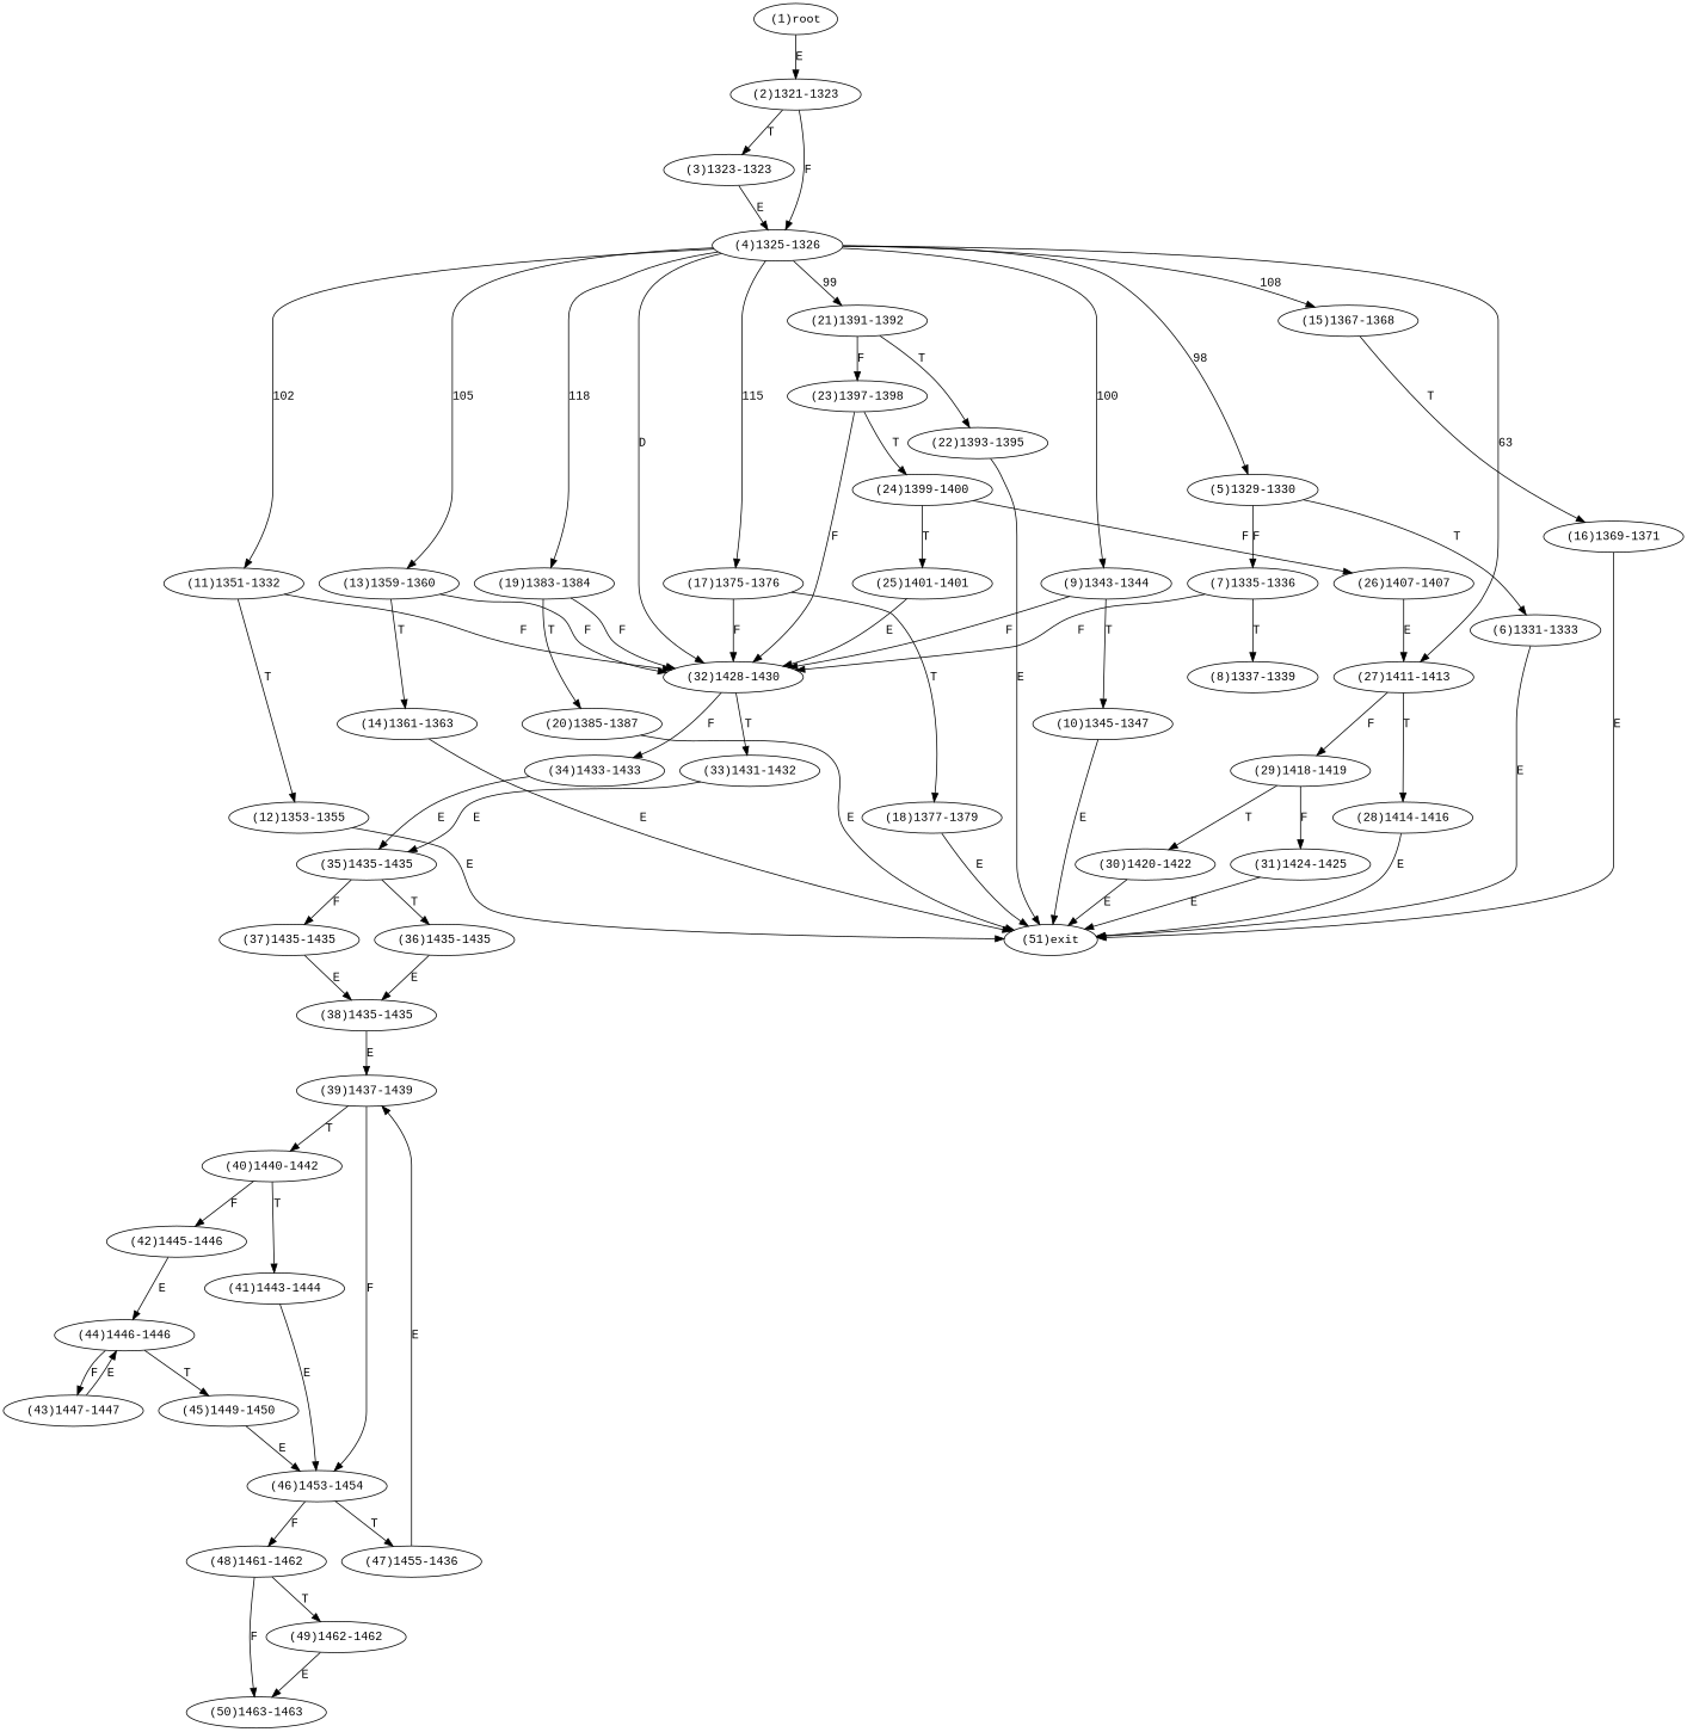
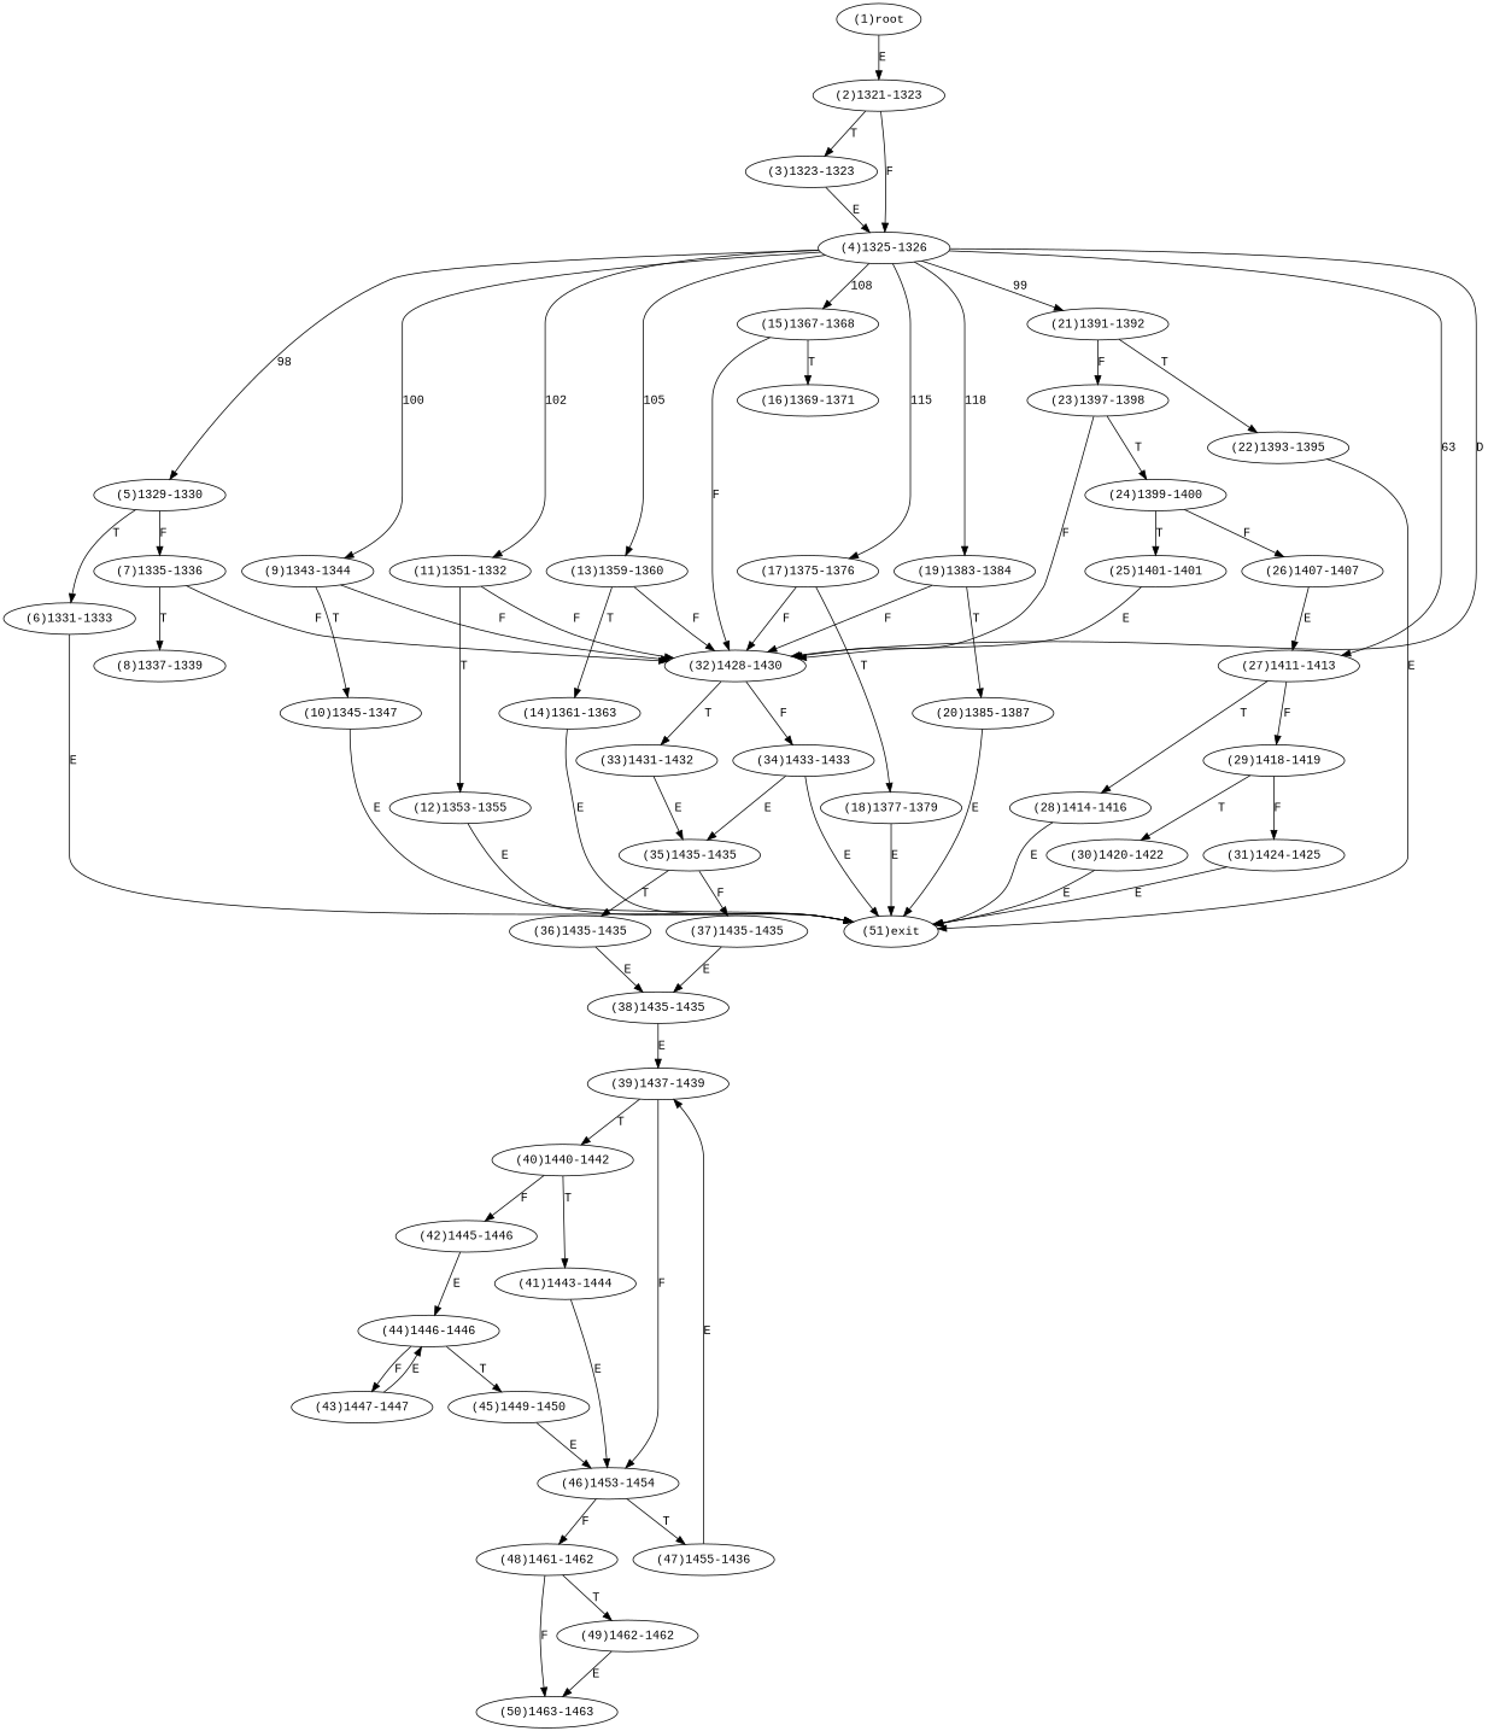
  digraph {
    fontname="Liberation Mono"
    node [fontname="Liberation Mono"]
    edge [fontname="Liberation Mono"]
    n1 [label="(1)root"]
    n2 [label="(2)1321-1323"]
    n3 [label="(3)1323-1323"]
    n4 [label="(4)1325-1326"]
    n5 [label="(5)1329-1330"]
    n6 [label="(9)1343-1344"]
    n7 [label="(11)1351-1332"]
    n8 [label="(13)1359-1360"]
    n9 [label="(15)1367-1368"]
    n10 [label="(17)1375-1376"]
    n11 [label="(19)1383-1384"]
    n12 [label="(21)1391-1392"]
    n13 [label="(27)1411-1413"]
    n14 [label="(32)1428-1430"]
    n15 [label="(6)1331-1333"]
    n16 [label="(7)1335-1336"]
    n17 [label="(10)1345-1347"]
    n18 [label="(12)1353-1355"]
    n19 [label="(14)1361-1363"]
    n20 [label="(16)1369-1371"]
    n21 [label="(18)1377-1379"]
    n22 [label="(20)1385-1387"]
    n23 [label="(23)1397-1398"]
    n24 [label="(22)1393-1395"]
    n25 [label="(29)1418-1419"]
    n26 [label="(28)1414-1416"]
    n27 [label="(34)1433-1433"]
    n28 [label="(33)1431-1432"]
    n29 [label="(51)exit"]
    n30 [label="(8)1337-1339"]
    n31 [label="(24)1399-1400"]
    n32 [label="(25)1401-1401"]
    n33 [label="(26)1407-1407"]
    n34 [label="(31)1424-1425"]
    n35 [label="(30)1420-1422"]
    n36 [label="(35)1435-1435"]
    n37 [label="(36)1435-1435"]
    n38 [label="(37)1435-1435"]
    n39 [label="(38)1435-1435"]
    n40 [label="(39)1437-1439"]
    n41 [label="(40)1440-1442"]
    n42 [label="(46)1453-1454"]
    n43 [label="(42)1445-1446"]
    n44 [label="(41)1443-1444"]
    n45 [label="(47)1455-1436"]
    n46 [label="(48)1461-1462"]
    n47 [label="(44)1446-1446"]
    n48 [label="(43)1447-1447"]
    n49 [label="(45)1449-1450"]
    n50 [label="(50)1463-1463"]
    n51 [label="(49)1462-1462"]
    n1 -> n2 [label=E]
    n2 -> n3 [label=T]
    n2 -> n4 [label=F]
    n3 -> n4 [label=E]
    n4 -> n5 [label=98]
    n4 -> n6 [label=100]
    n4 -> n7 [label=102]
    n4 -> n8 [label=105]
    n4 -> n9 [label=108]
    n4 -> n10 [label=115]
    n4 -> n11 [label=118]
    n4 -> n12 [label=99]
    n4 -> n13 [label=63]
    n4 -> n14 [label=D]
    n5 -> n15 [label=T]
    n5 -> n16 [label=F]
    n6 -> n14 [label=F]
    n6 -> n17 [label=T]
    n7 -> n14 [label=F]
    n7 -> n18 [label=T]
    n8 -> n14 [label=F]
    n8 -> n19 [label=T]
+   n9 -> n14 [label=F]
    n9 -> n20 [label=T]
    n10 -> n14 [label=F]
    n10 -> n21 [label=T]
    n11 -> n14 [label=F]
    n11 -> n22 [label=T]
    n12 -> n23 [label=F]
    n12 -> n24 [label=T]
    n13 -> n25 [label=F]
    n13 -> n26 [label=T]
    n14 -> n27 [label=F]
    n14 -> n28 [label=T]
    n15 -> n29 [label=E]
    n16 -> n14 [label=F]
    n16 -> n30 [label=T]
    n17 -> n29 [label=E]
    n18 -> n29 [label=E]
    n19 -> n29 [label=E]
-   n20 -> n29 [label=E]
+   n27 -> n29 [label=E]
    n21 -> n29 [label=E]
    n22 -> n29 [label=E]
    n23 -> n14 [label=F]
    n23 -> n31 [label=T]
    n24 -> n29 [label=E]
    n25 -> n34 [label=F]
    n25 -> n35 [label=T]
    n26 -> n29 [label=E]
    n27 -> n36 [label=E]
    n28 -> n36 [label=E]
    n31 -> n32 [label=T]
    n31 -> n33 [label=F]
    n32 -> n14 [label=E]
    n33 -> n13 [label=E]
    n34 -> n29 [label=E]
    n35 -> n29 [label=E]
    n36 -> n37 [label=T]
    n36 -> n38 [label=F]
    n37 -> n39 [label=E]
    n38 -> n39 [label=E]
    n39 -> n40 [label=E]
    n40 -> n41 [label=T]
    n40 -> n42 [label=F]
    n41 -> n43 [label=F]
    n41 -> n44 [label=T]
    n42 -> n45 [label=T]
    n42 -> n46 [label=F]
    n43 -> n47 [label=E]
    n44 -> n42 [label=E]
    n45 -> n40 [label=E]
    n46 -> n50 [label=F]
    n46 -> n51 [label=T]
    n47 -> n48 [label=F]
    n47 -> n49 [label=T]
    n48 -> n47 [label=E]
    n49 -> n42 [label=E]
    n51 -> n50 [label=E]
  }
